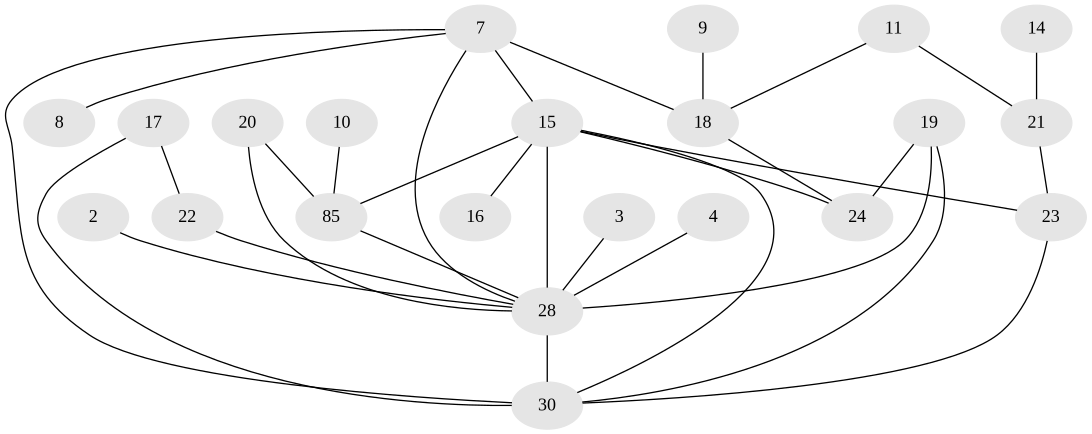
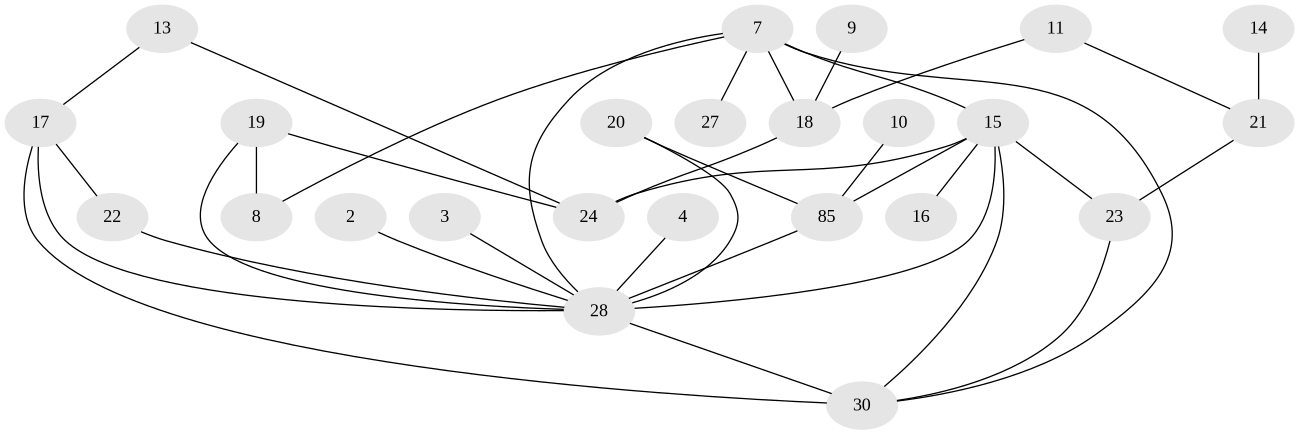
  graph {
    fontname="Liberation Serif"
    node [color=gray90 fontname="Liberation Serif" style=filled]
    edge [fontname="Liberation Serif" weight=1.0]
    2
    28
    30
    3
    4
    7
    8
    15
    18
+   27
    n11 [label=85]
    24
    16
    23
    9
    10
    11
    21
+   13
    17
    22
    14
    19
    20
    2 -- 28
    28 -- 30 [weight=2.0]
    3 -- 28
    4 -- 28
    7 -- 28
    7 -- 30
    7 -- 8
    7 -- 15
    7 -- 18 [weight=2.0]
+   7 -- 27
    15 -- 28 [weight=2.0]
    15 -- 30
    15 -- n11
    15 -- 24
    15 -- 16
    15 -- 23
    18 -- 24
    n11 -- 28
    23 -- 30
    9 -- 18
    10 -- n11
    11 -- 18
    11 -- 21
    21 -- 23
+   13 -- 24
+   13 -- 17
+   17 -- 28 [weight=2.0]
    17 -- 30
    17 -- 22
    22 -- 28
    14 -- 21
    19 -- 28
-   19 -- 30
+   19 -- 8
    19 -- 24
    20 -- 28
    20 -- n11 [weight=2.0]
  }
